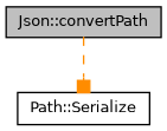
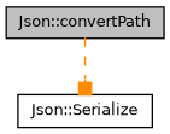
  digraph {
    rankdir=TB
    node [color=black fontname=Helvetica fontsize=10 shape=record style=filled]
    n1 [fillcolor=grey75 fontcolor=black height=0.2 label="Json::convertPath" width=0.4]
-   n2 [fillcolor=white height=0.2 label="Path::Serialize" width=0.4]
+   n2 [fillcolor=white height=0.2 label="Json::Serialize" width=0.4]
    n1 -> n2 [color=darkorange fontname=Helvetica fontsize=10 labelfontname=Helvetica labelfontsize=10 style=dashed arrowhead=box]
  }
